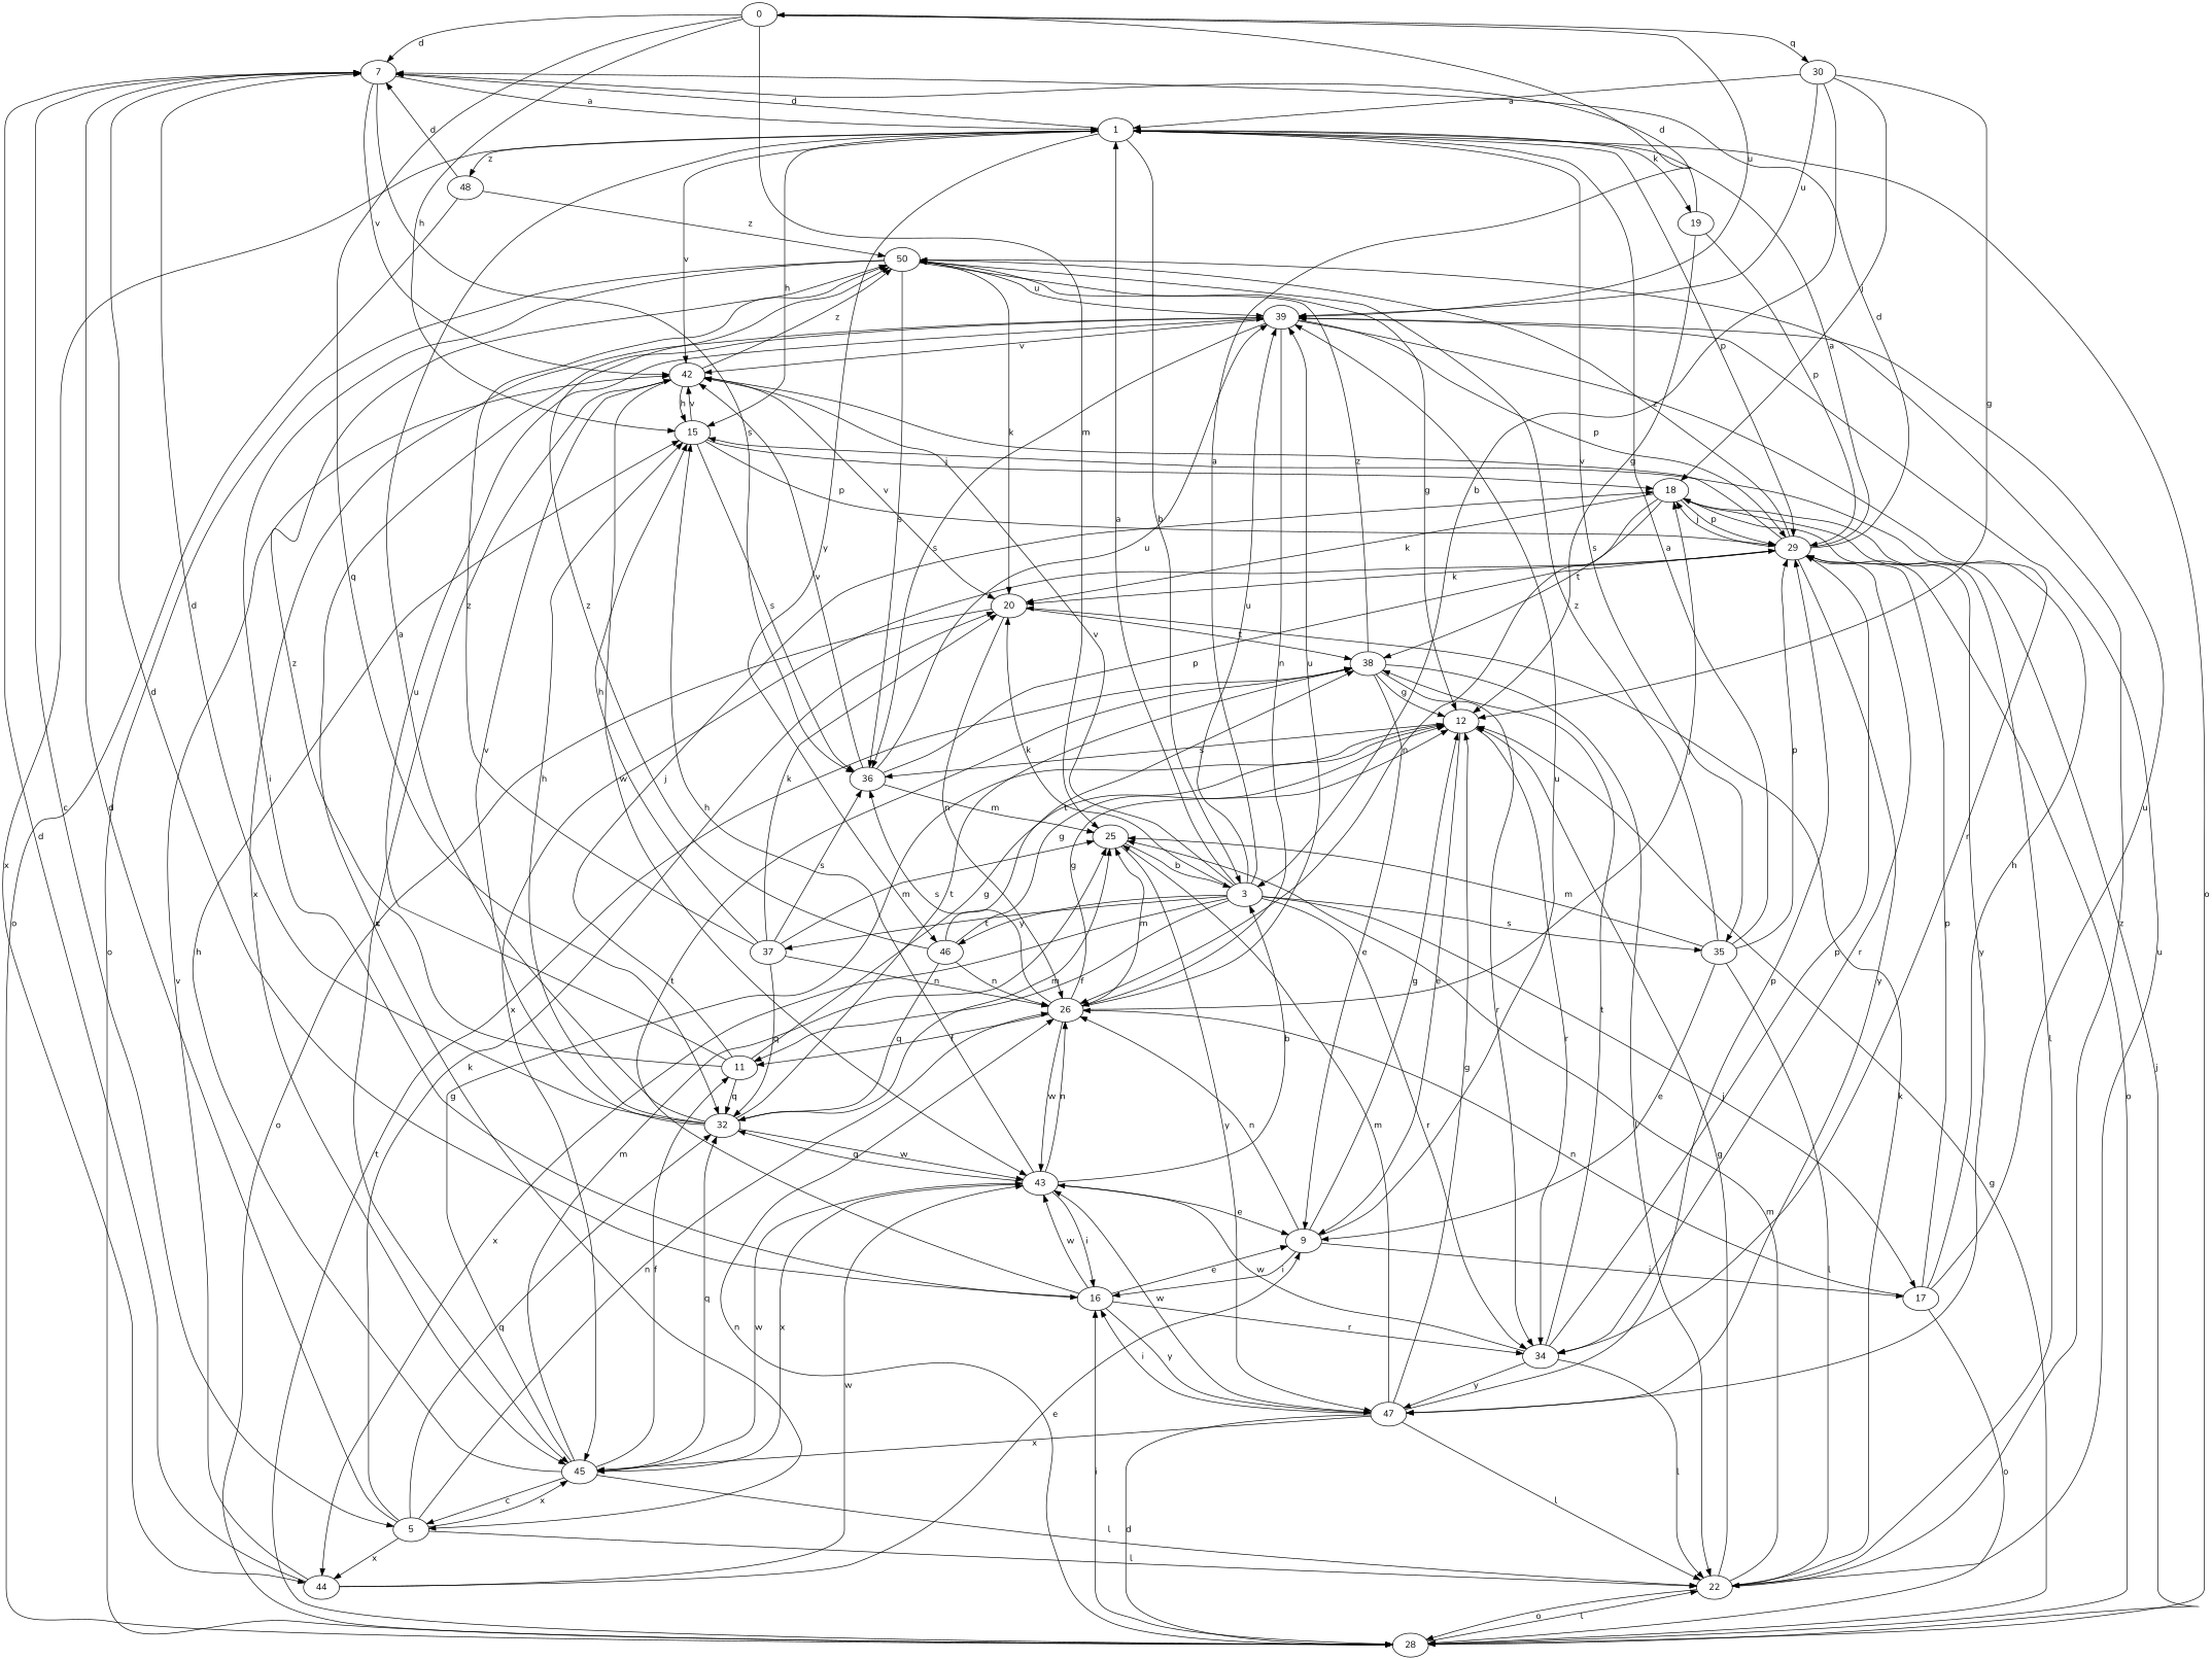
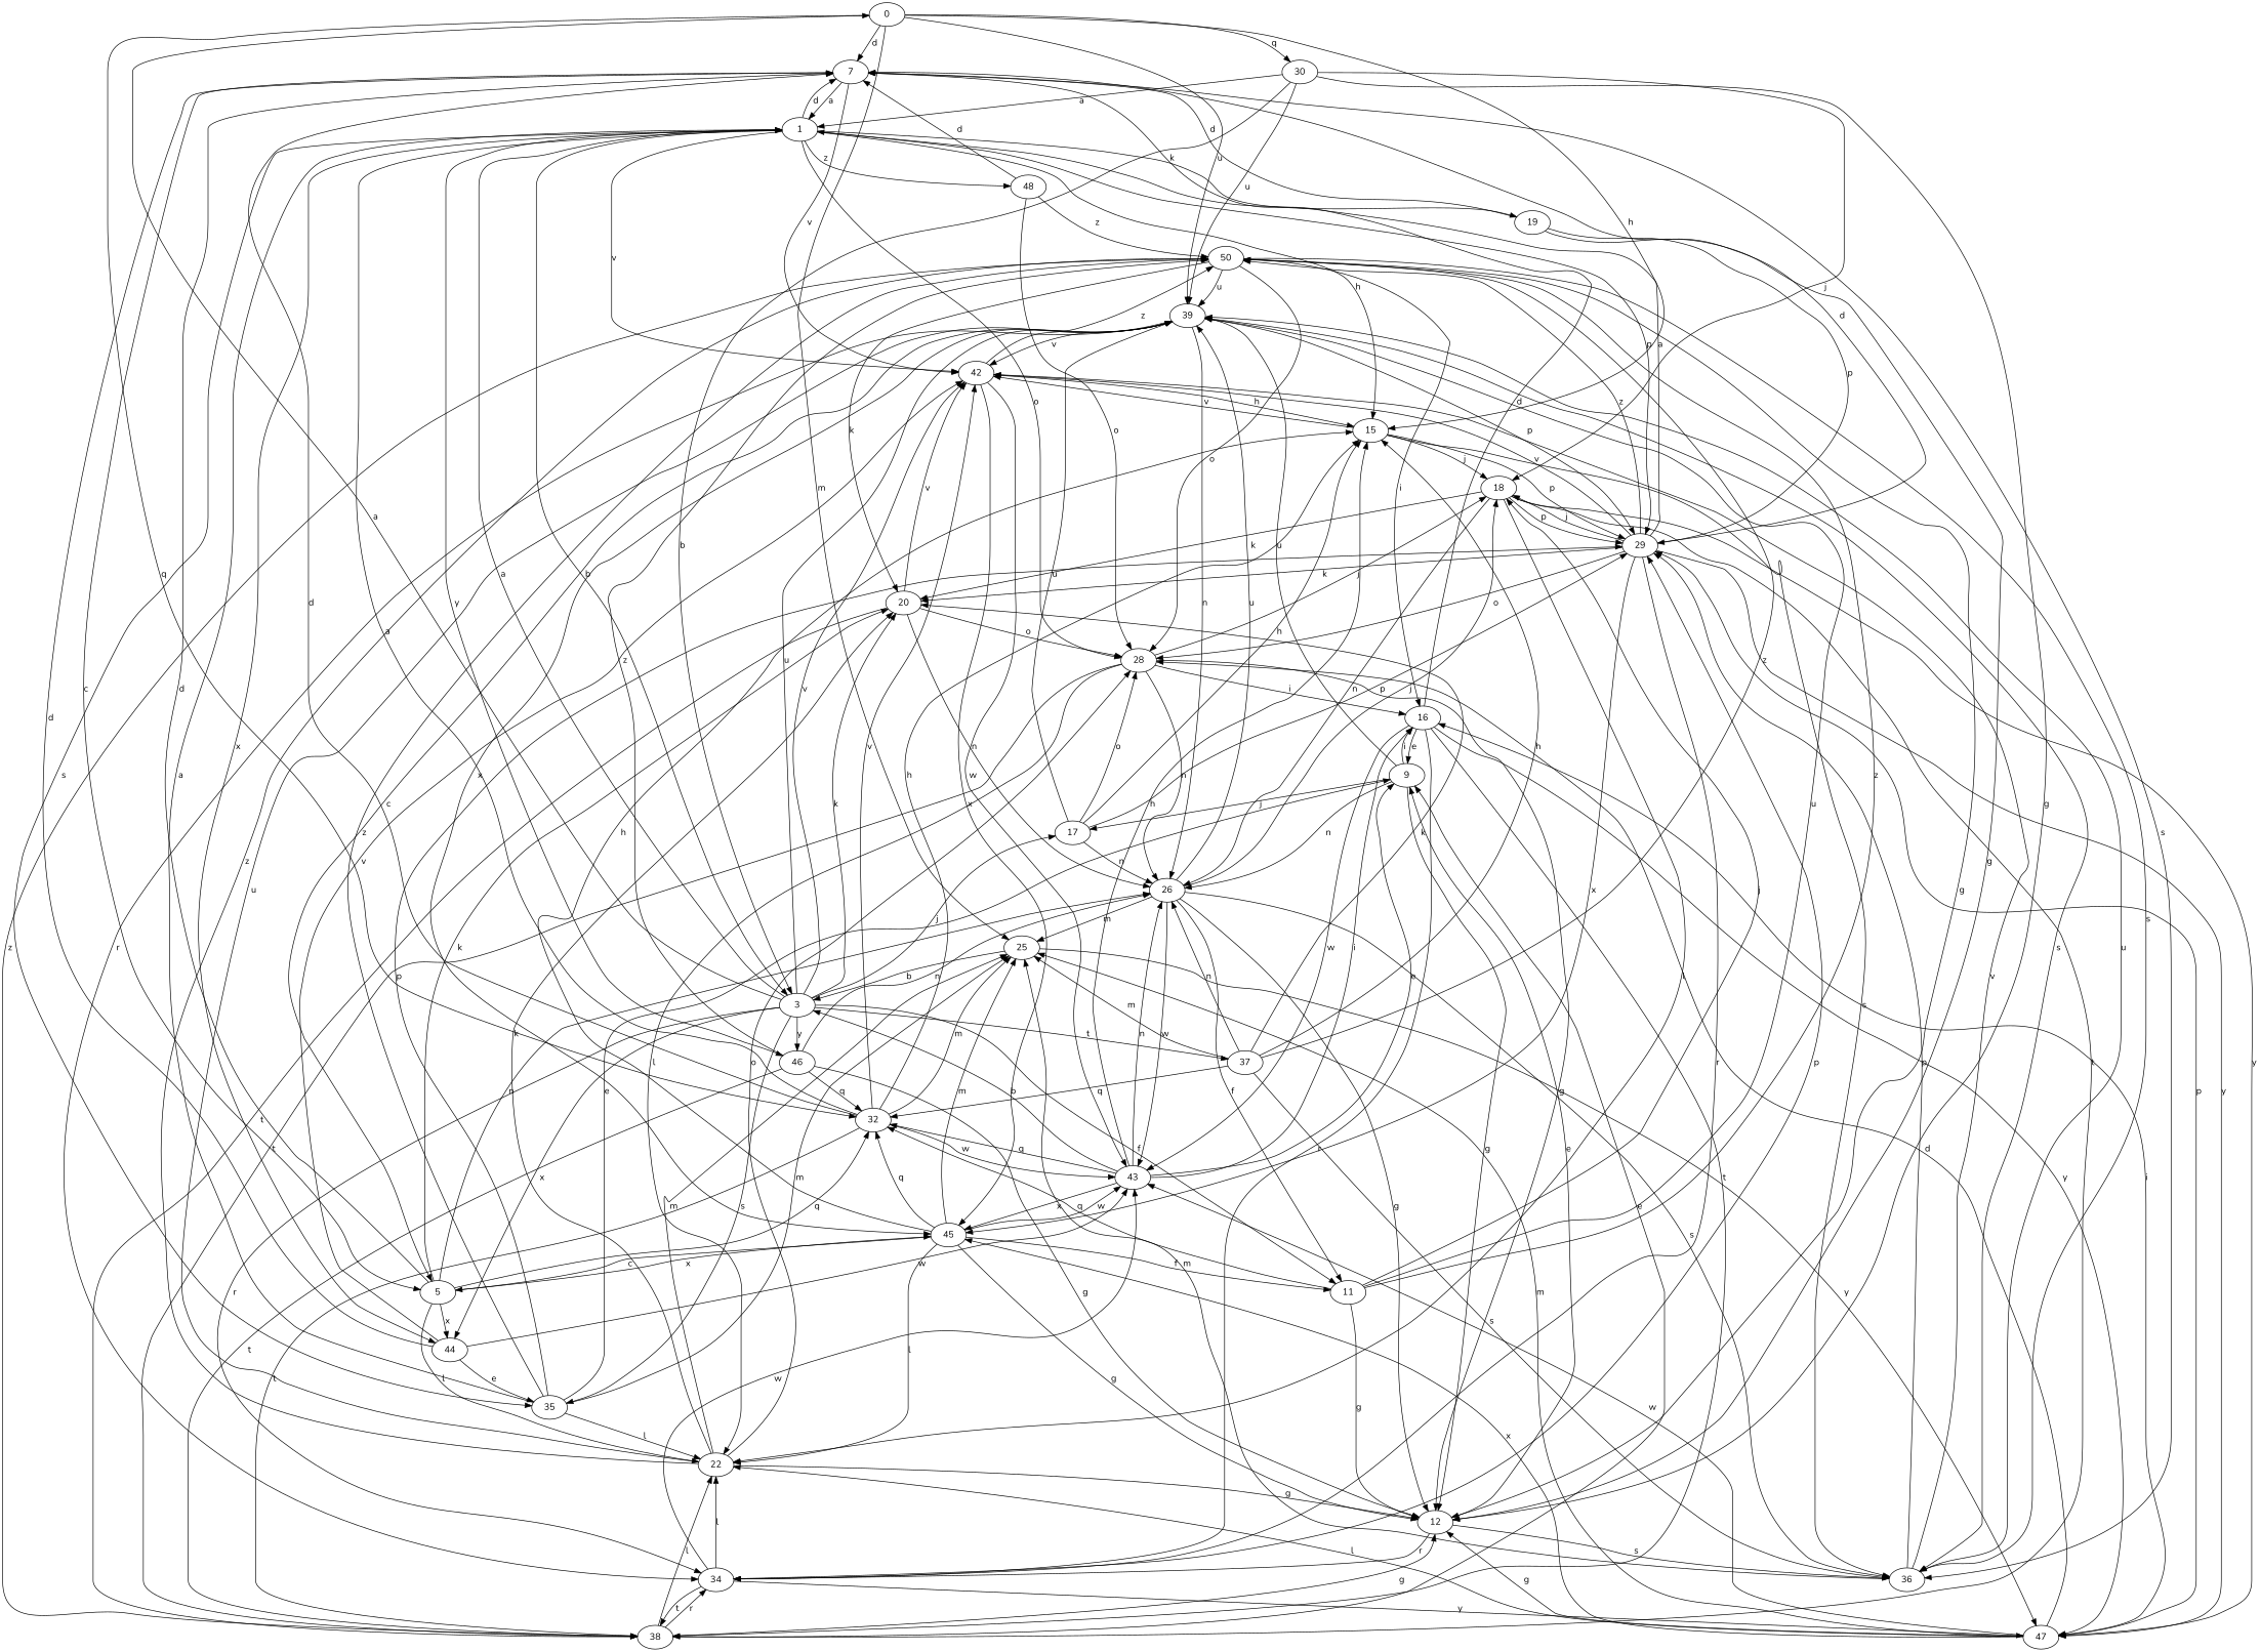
  strict digraph {
    fontname=Nunito
    node [fontname=Nunito]
    edge [fontname=Nunito]
    0
    7
    15
    25
    30
    32
    39
    1
    42
    5
    36
    29
    18
    3
    47
    12
    38
    43
    34
    26
    45
    19
    28
    35
    44
    46
    48
    11
    17
    n30 [label=20]
    37
    22
    16
    50
    9
    0 -> 7 [label=d]
    0 -> 15 [label=h]
    0 -> 25 [label=m]
    0 -> 30 [label=q]
    0 -> 32 [label=q]
    0 -> 39 [label=u]
    7 -> 1 [label=a]
    7 -> 42 [label=v]
    7 -> 5 [label=c]
    7 -> 36 [label=s]
    15 -> 42 [label=v]
    15 -> 36 [label=s]
    15 -> 29 [label=p]
    15 -> 18 [label=j]
    25 -> 3 [label=b]
    25 -> 47 [label=y]
    30 -> 39 [label=u]
    30 -> 1 [label=a]
    30 -> 18 [label=j]
    30 -> 3 [label=b]
    30 -> 12 [label=g]
    32 -> 7 [label=d]
    32 -> 15 [label=h]
    32 -> 25 [label=m]
    32 -> 1 [label=a]
    32 -> 42 [label=v]
    32 -> 38 [label=t]
    32 -> 43 [label=w]
    39 -> 42 [label=v]
    39 -> 5 [label=c]
    39 -> 36 [label=s]
    39 -> 29 [label=p]
    39 -> 34 [label=r]
    39 -> 26 [label=n]
    39 -> 45 [label=x]
    1 -> 7 [label=d]
    1 -> 15 [label=h]
    1 -> 42 [label=v]
    1 -> 29 [label=p]
    1 -> 3 [label=b]
    1 -> 19 [label=k]
    1 -> 28 [label=o]
    1 -> 35 [label=s]
    1 -> 44 [label=x]
    1 -> 46 [label=y]
    1 -> 48 [label=z]
    42 -> 15 [label=h]
    42 -> 43 [label=w]
    42 -> 45 [label=x]
    42 -> 50 [label=z]
    5 -> 7 [label=d]
    5 -> 32 [label=q]
    5 -> 26 [label=n]
    5 -> 45 [label=x]
    5 -> 44 [label=x]
    5 -> n30 [label=k]
    5 -> 22 [label=l]
    36 -> 25 [label=m]
    36 -> 39 [label=u]
    36 -> 42 [label=v]
    36 -> 29 [label=p]
    29 -> 7 [label=d]
    29 -> 1 [label=a]
    29 -> 42 [label=v]
    29 -> 18 [label=j]
    29 -> 47 [label=y]
    29 -> 34 [label=r]
    29 -> 45 [label=x]
    29 -> 28 [label=o]
    29 -> n30 [label=k]
    29 -> 50 [label=z]
    18 -> 29 [label=p]
    18 -> 47 [label=y]
    18 -> 38 [label=t]
    18 -> 26 [label=n]
    18 -> n30 [label=k]
    18 -> 22 [label=l]
    3 -> 0 [label=a]
    3 -> 39 [label=u]
    3 -> 1 [label=a]
    3 -> 42 [label=v]
    3 -> 34 [label=r]
    3 -> 35 [label=s]
    3 -> 44 [label=x]
    3 -> 46 [label=y]
    3 -> 11 [label=f]
    3 -> 17 [label=j]
    3 -> n30 [label=k]
    3 -> 37 [label=t]
    47 -> 25 [label=m]
    47 -> 29 [label=p]
    47 -> 12 [label=g]
    47 -> 43 [label=w]
    47 -> 45 [label=x]
    47 -> 28 [label=d]
    47 -> 22 [label=l]
    47 -> 16 [label=i]
    12 -> 36 [label=s]
    12 -> 34 [label=r]
    12 -> 9 [label=e]
    38 -> 12 [label=g]
    38 -> 34 [label=r]
    38 -> 22 [label=l]
    38 -> 50 [label=z]
    38 -> 9 [label=e]
    43 -> 15 [label=h]
    43 -> 32 [label=q]
    43 -> 3 [label=b]
    43 -> 26 [label=n]
    43 -> 45 [label=x]
    43 -> 16 [label=i]
    43 -> 9 [label=e]
    34 -> 29 [label=p]
    34 -> 47 [label=y]
    34 -> 38 [label=t]
    34 -> 43 [label=w]
    34 -> 22 [label=l]
    26 -> 25 [label=m]
    26 -> 39 [label=u]
    26 -> 36 [label=s]
    26 -> 18 [label=j]
    26 -> 12 [label=g]
    26 -> 43 [label=w]
    26 -> 11 [label=f]
    45 -> 15 [label=h]
    45 -> 25 [label=m]
    45 -> 32 [label=q]
    45 -> 5 [label=c]
    45 -> 12 [label=g]
    45 -> 43 [label=w]
    45 -> 11 [label=f]
    45 -> 22 [label=l]
    19 -> 7 [label=d]
    19 -> 29 [label=p]
    19 -> 12 [label=g]
    28 -> 18 [label=j]
    28 -> 12 [label=g]
    28 -> 38 [label=t]
    28 -> 26 [label=n]
    28 -> 22 [label=l]
    28 -> 16 [label=i]
    35 -> 25 [label=m]
    35 -> 1 [label=a]
    35 -> 29 [label=p]
    35 -> 22 [label=l]
    35 -> 50 [label=z]
    35 -> 9 [label=e]
    44 -> 7 [label=d]
    44 -> 42 [label=v]
    44 -> 43 [label=w]
-   44 -> 9 [label=e]
+   44 -> 35 [label=e]
    46 -> 32 [label=q]
    46 -> 12 [label=g]
    46 -> 38 [label=t]
    46 -> 26 [label=n]
    46 -> 50 [label=z]
    48 -> 7 [label=d]
    48 -> 28 [label=o]
    48 -> 50 [label=z]
    11 -> 32 [label=q]
    11 -> 39 [label=u]
    11 -> 18 [label=j]
    11 -> 12 [label=g]
    11 -> 50 [label=z]
    17 -> 15 [label=h]
    17 -> 39 [label=u]
    17 -> 29 [label=p]
    17 -> 26 [label=n]
    17 -> 28 [label=o]
-   42 -> n30 [label=v]
+   n30 -> 42 [label=v]
    n30 -> 38 [label=t]
    n30 -> 26 [label=n]
    n30 -> 28 [label=o]
    37 -> 15 [label=h]
    37 -> 25 [label=m]
    37 -> 32 [label=q]
    37 -> 36 [label=s]
    37 -> 26 [label=n]
    37 -> n30 [label=k]
    37 -> 50 [label=z]
    22 -> 25 [label=m]
    22 -> 39 [label=u]
    22 -> 12 [label=g]
    22 -> 28 [label=o]
    22 -> n30 [label=k]
    22 -> 50 [label=z]
    16 -> 7 [label=d]
    16 -> 47 [label=y]
    16 -> 38 [label=t]
    16 -> 43 [label=w]
    16 -> 34 [label=r]
    16 -> 9 [label=e]
    50 -> 39 [label=u]
    50 -> 36 [label=s]
    50 -> 12 [label=g]
    50 -> 28 [label=o]
    50 -> n30 [label=k]
    50 -> 16 [label=i]
    9 -> 39 [label=u]
    9 -> 12 [label=g]
    9 -> 26 [label=n]
    9 -> 17 [label=j]
    9 -> 16 [label=i]
  }
